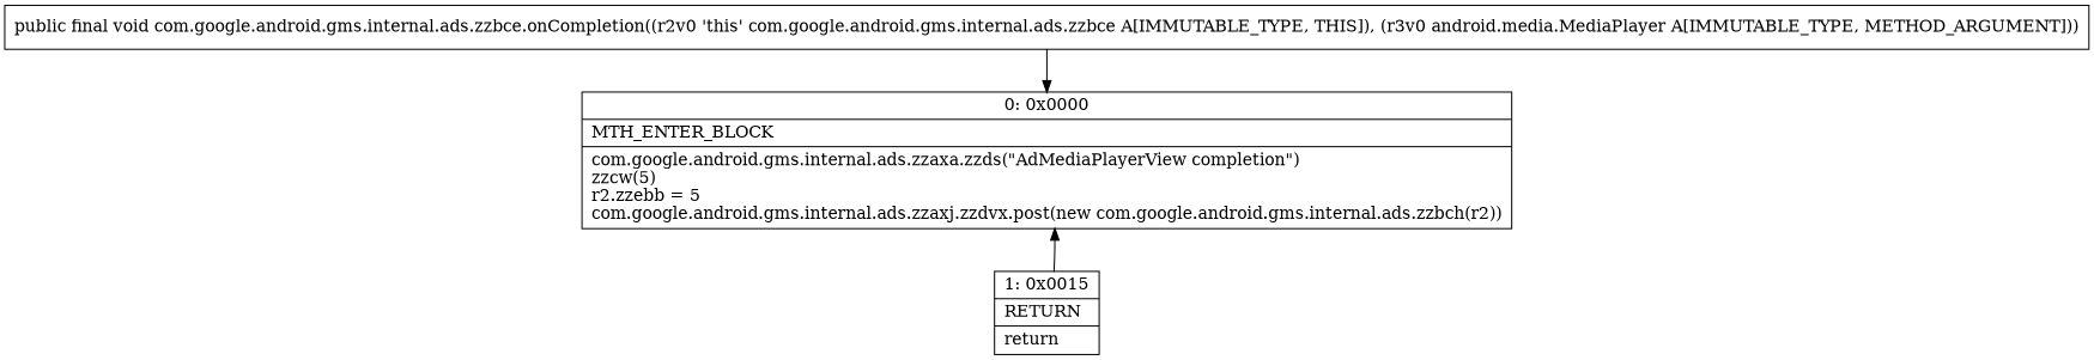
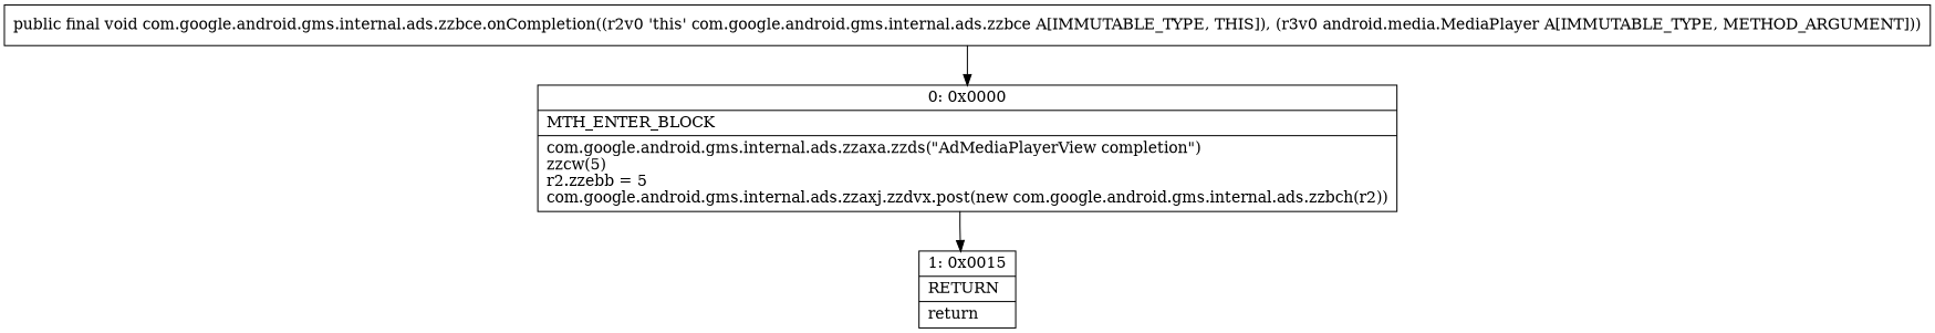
  digraph {
    node [shape=record]
    n1 [label="{0\:\ 0x0000|MTH_ENTER_BLOCK\l|com.google.android.gms.internal.ads.zzaxa.zzds(\"AdMediaPlayerView completion\")\lzzcw(5)\lr2.zzebb = 5\lcom.google.android.gms.internal.ads.zzaxj.zzdvx.post(new com.google.android.gms.internal.ads.zzbch(r2))\l}"]
    n2 [label="{1\:\ 0x0015|RETURN\l|return\l}"]
    n3 [label="{public final void com.google.android.gms.internal.ads.zzbce.onCompletion((r2v0 'this' com.google.android.gms.internal.ads.zzbce A[IMMUTABLE_TYPE, THIS]), (r3v0 android.media.MediaPlayer A[IMMUTABLE_TYPE, METHOD_ARGUMENT])) }"]
-   n2 -> n1
+   n1 -> n2
    n3 -> n1
  }
